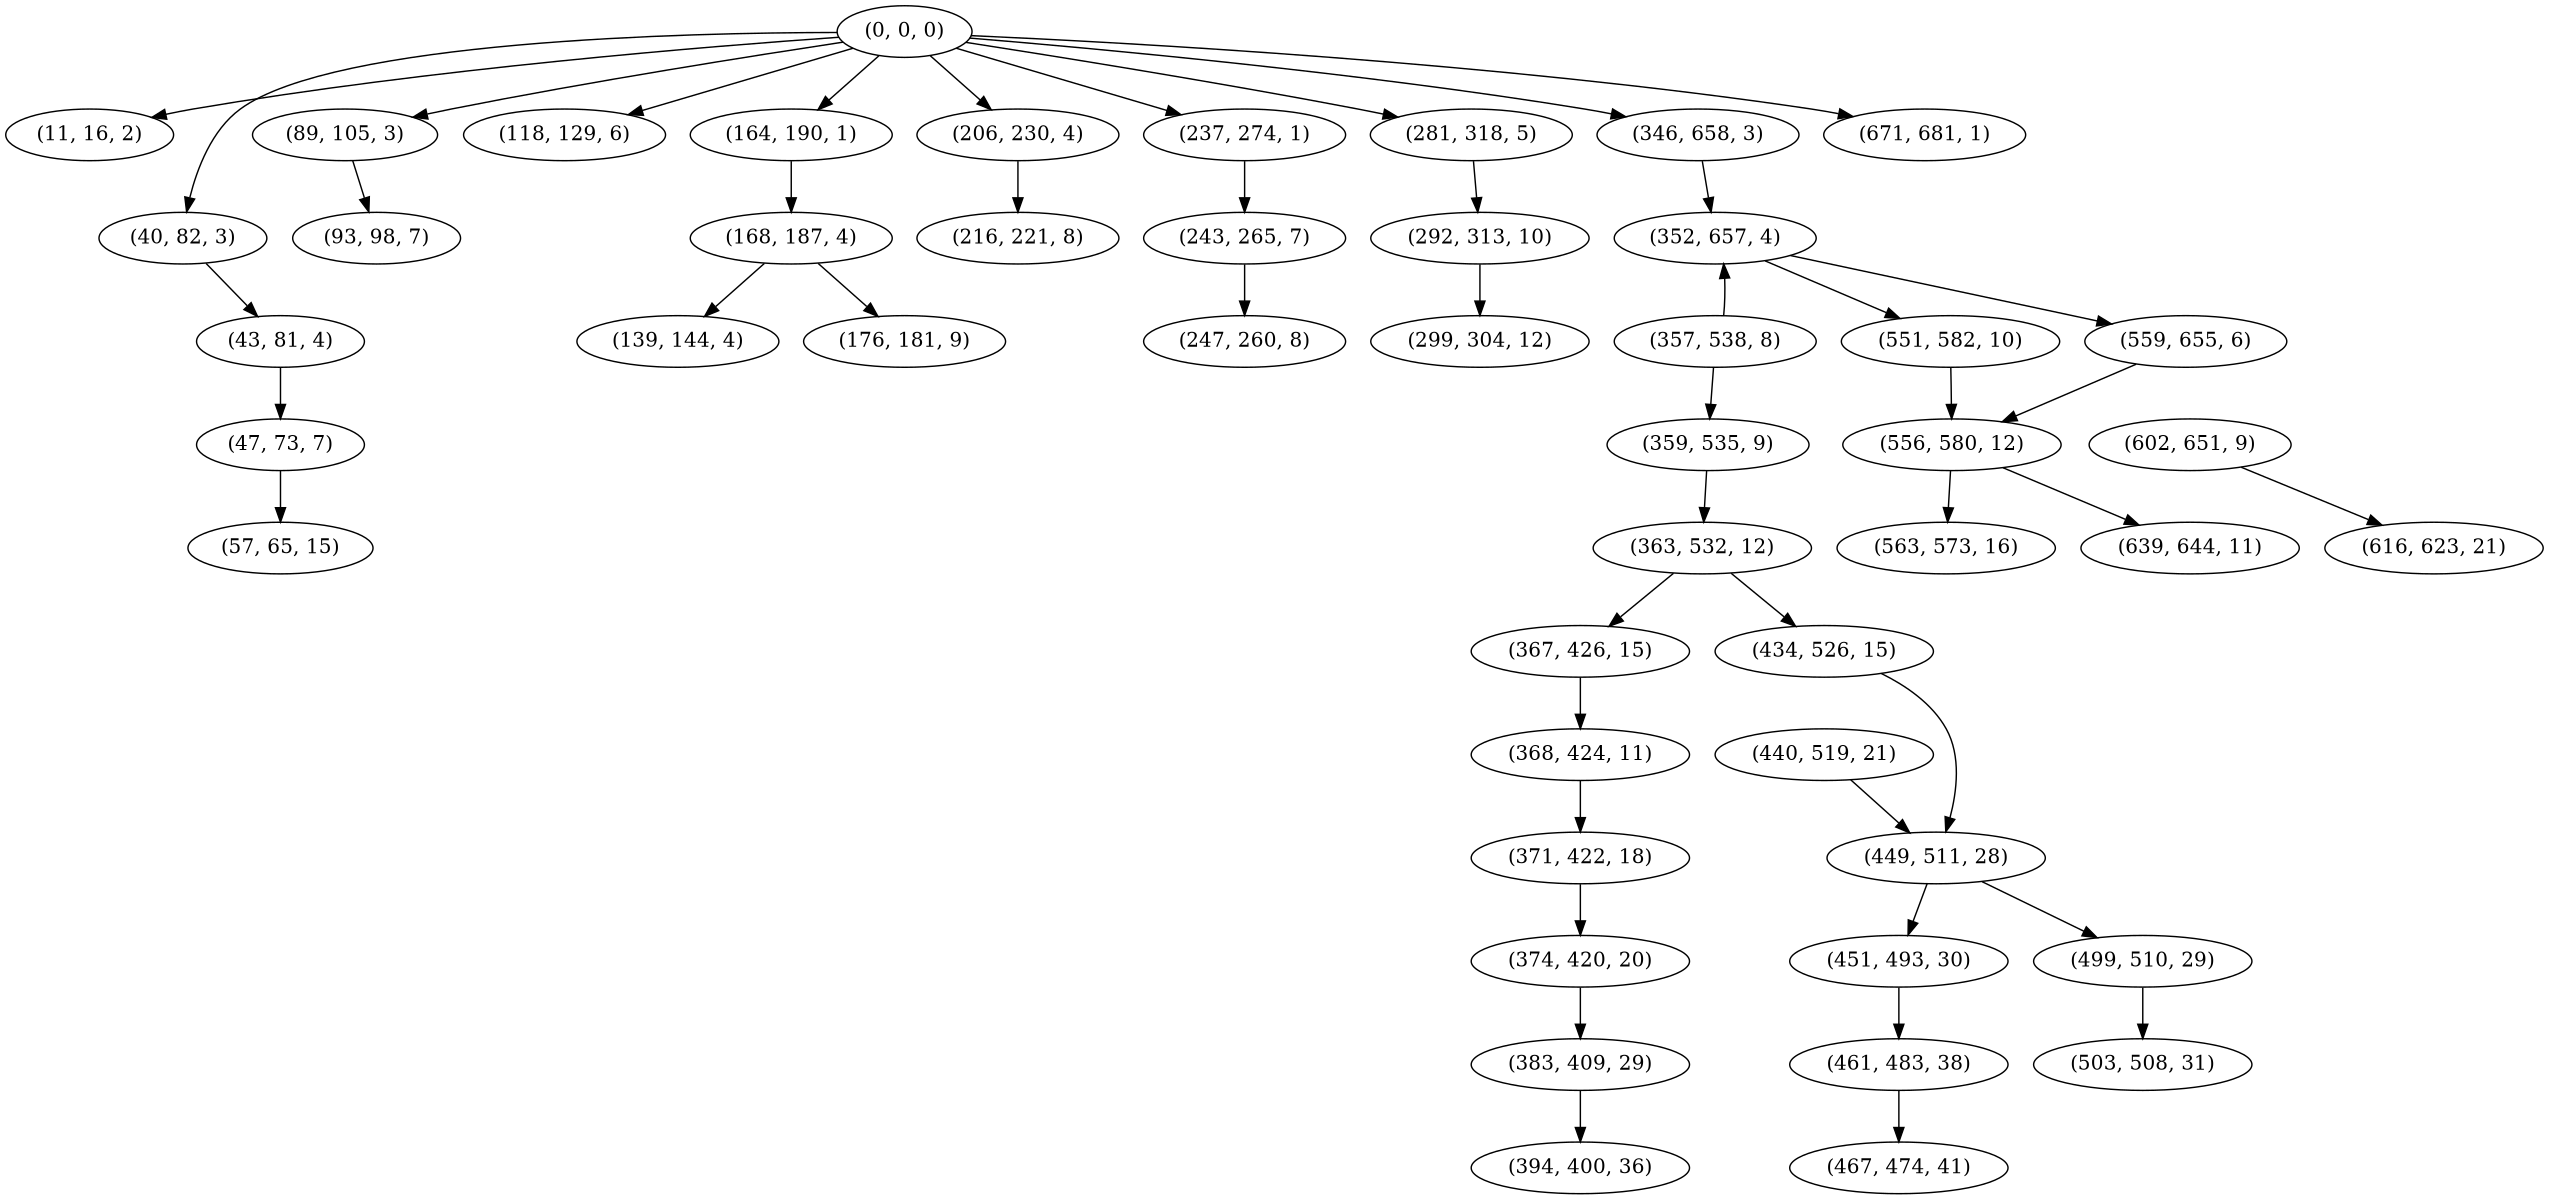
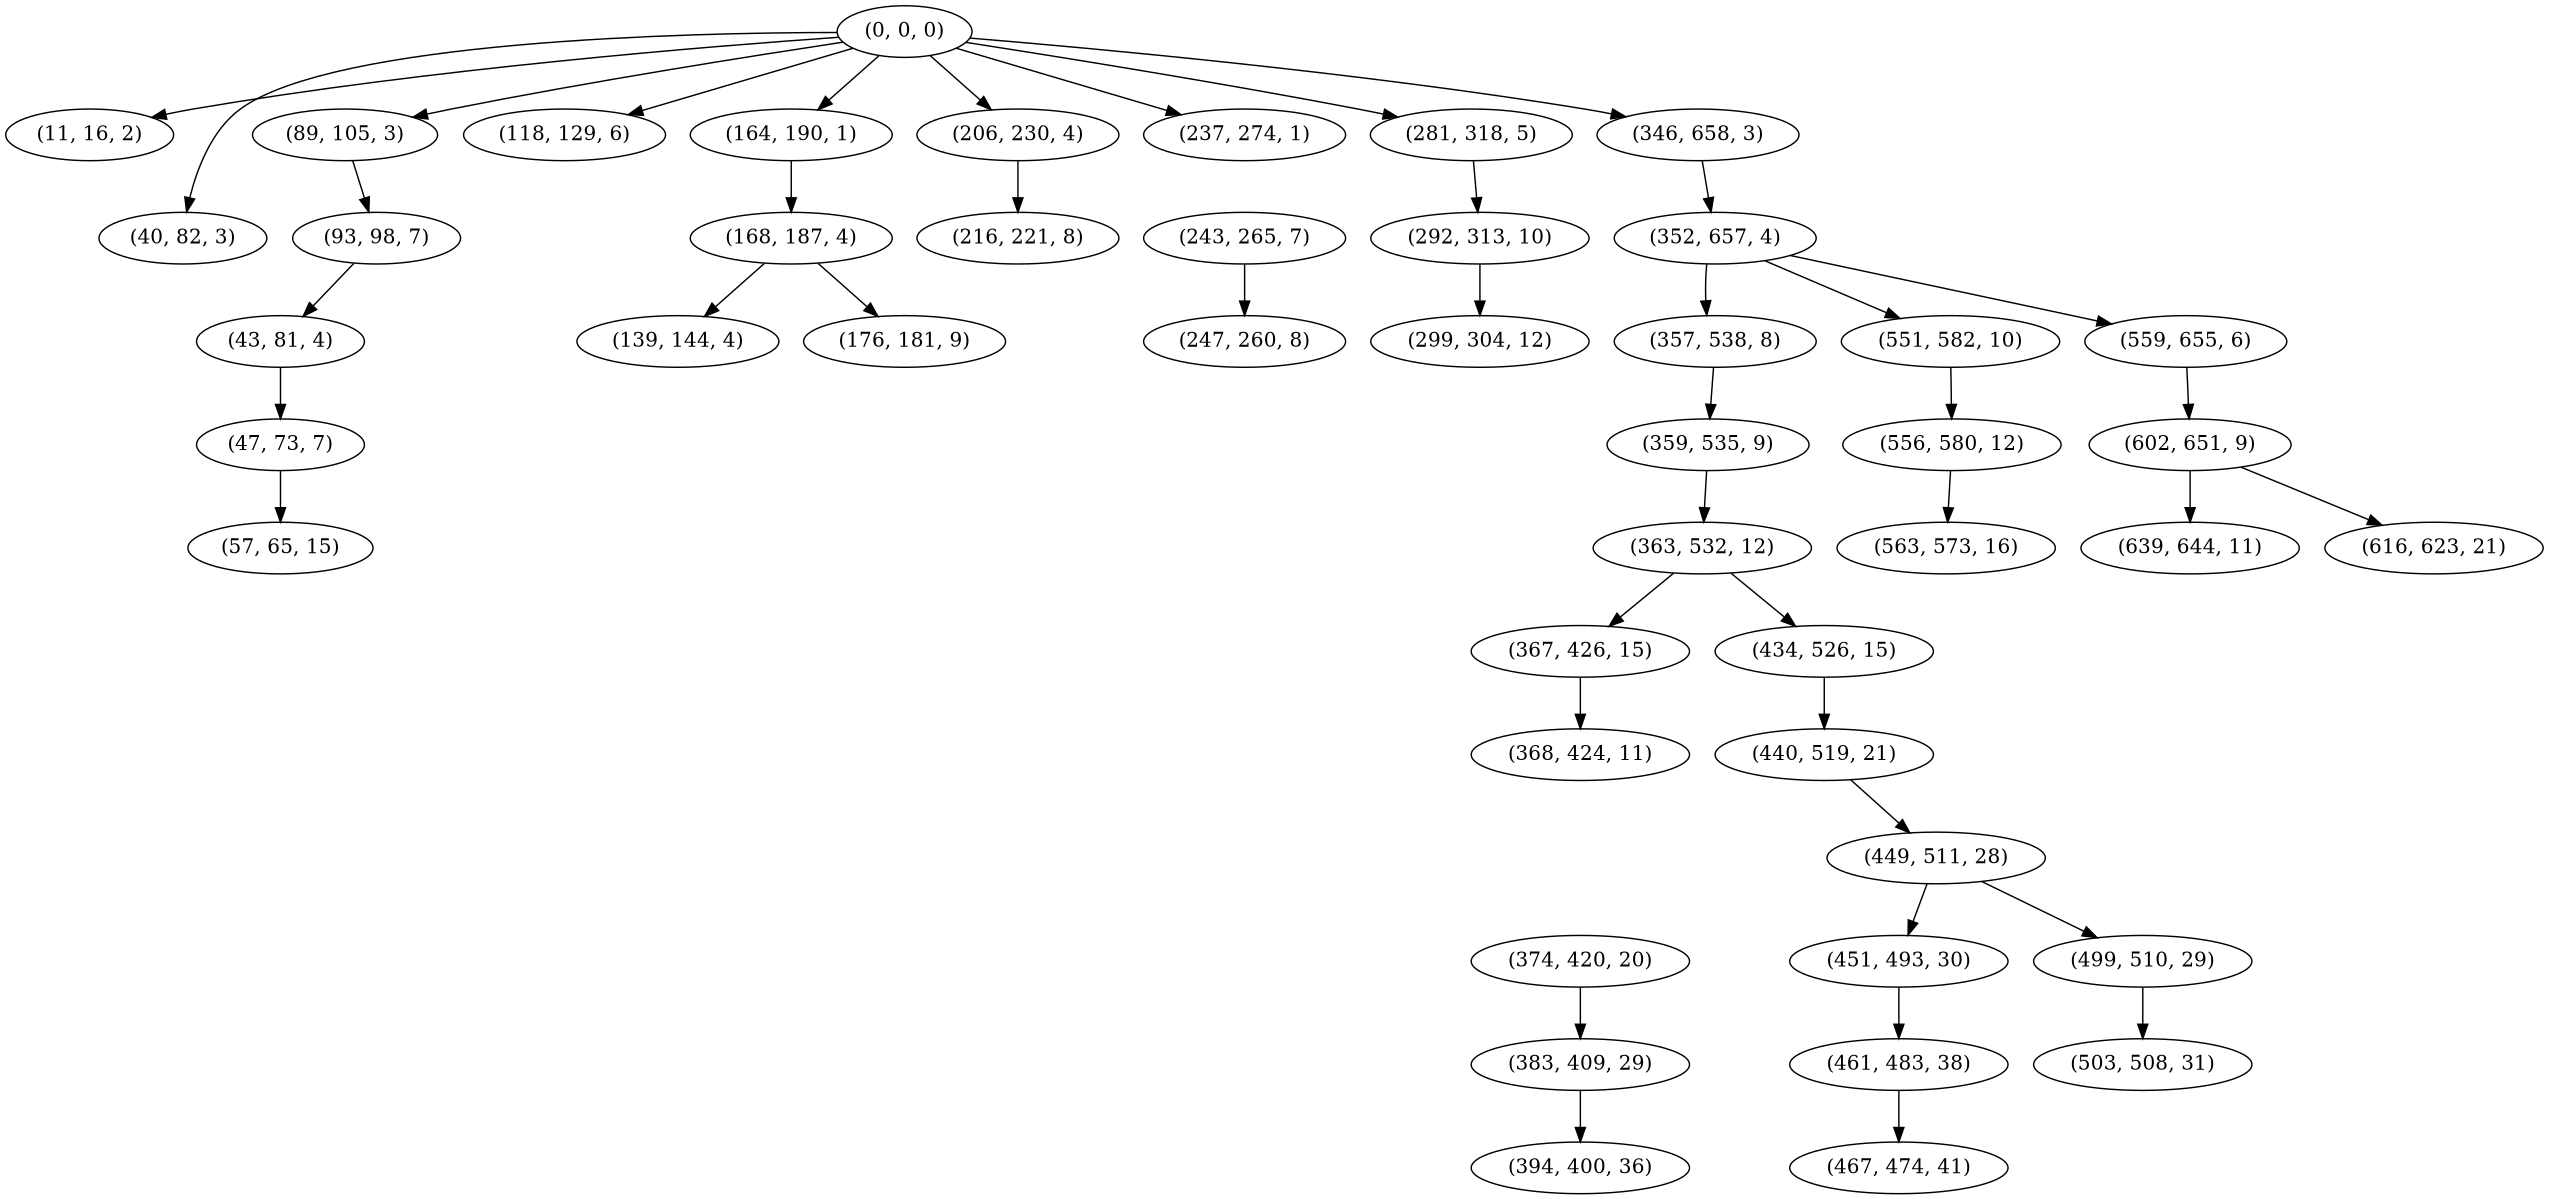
  digraph {
    "(0, 0, 0)"
    "(11, 16, 2)"
    "(40, 82, 3)"
    "(89, 105, 3)"
    "(118, 129, 6)"
    "(164, 190, 1)"
    "(206, 230, 4)"
    "(237, 274, 1)"
    "(281, 318, 5)"
    "(346, 658, 3)"
-   "(671, 681, 1)"
    "(43, 81, 4)"
    "(93, 98, 7)"
    "(168, 187, 4)"
    "(216, 221, 8)"
    "(243, 265, 7)"
    "(292, 313, 10)"
    "(352, 657, 4)"
    "(47, 73, 7)"
    "(57, 65, 15)"
    "(139, 144, 4)"
    "(176, 181, 9)"
    "(247, 260, 8)"
    "(299, 304, 12)"
    "(357, 538, 8)"
    "(551, 582, 10)"
    n27 [label="(559, 655, 6)"]
    "(359, 535, 9)"
    "(556, 580, 12)"
    "(602, 651, 9)"
    "(363, 532, 12)"
    "(367, 426, 15)"
    "(434, 526, 15)"
    n34 [label="(368, 424, 11)"]
    "(440, 519, 21)"
-   "(371, 422, 18)"
    "(374, 420, 20)"
    "(383, 409, 29)"
    "(394, 400, 36)"
    "(449, 511, 28)"
    "(451, 493, 30)"
    "(499, 510, 29)"
    "(461, 483, 38)"
    "(503, 508, 31)"
    "(467, 474, 41)"
    "(563, 573, 16)"
    "(616, 623, 21)"
    "(639, 644, 11)"
    "(0, 0, 0)" -> "(11, 16, 2)"
    "(0, 0, 0)" -> "(40, 82, 3)"
    "(0, 0, 0)" -> "(89, 105, 3)"
    "(0, 0, 0)" -> "(118, 129, 6)"
    "(0, 0, 0)" -> "(164, 190, 1)"
    "(0, 0, 0)" -> "(206, 230, 4)"
    "(0, 0, 0)" -> "(237, 274, 1)"
    "(0, 0, 0)" -> "(281, 318, 5)"
    "(0, 0, 0)" -> "(346, 658, 3)"
-   "(0, 0, 0)" -> "(671, 681, 1)"
-   "(40, 82, 3)" -> "(43, 81, 4)"
+   "(93, 98, 7)" -> "(43, 81, 4)"
    "(89, 105, 3)" -> "(93, 98, 7)"
    "(164, 190, 1)" -> "(168, 187, 4)"
    "(206, 230, 4)" -> "(216, 221, 8)"
-   "(237, 274, 1)" -> "(243, 265, 7)"
    "(281, 318, 5)" -> "(292, 313, 10)"
    "(346, 658, 3)" -> "(352, 657, 4)"
    "(43, 81, 4)" -> "(47, 73, 7)"
    "(168, 187, 4)" -> "(139, 144, 4)"
    "(168, 187, 4)" -> "(176, 181, 9)"
    "(243, 265, 7)" -> "(247, 260, 8)"
    "(292, 313, 10)" -> "(299, 304, 12)"
-   "(357, 538, 8)" -> "(352, 657, 4)"
+   "(352, 657, 4)" -> "(357, 538, 8)"
    "(352, 657, 4)" -> "(551, 582, 10)"
    "(352, 657, 4)" -> n27
    "(47, 73, 7)" -> "(57, 65, 15)"
    "(357, 538, 8)" -> "(359, 535, 9)"
    "(551, 582, 10)" -> "(556, 580, 12)"
-   n27 -> "(556, 580, 12)"
+   n27 -> "(602, 651, 9)"
    "(359, 535, 9)" -> "(363, 532, 12)"
    "(556, 580, 12)" -> "(563, 573, 16)"
    "(602, 651, 9)" -> "(616, 623, 21)"
-   "(556, 580, 12)" -> "(639, 644, 11)"
+   "(602, 651, 9)" -> "(639, 644, 11)"
    "(363, 532, 12)" -> "(367, 426, 15)"
    "(363, 532, 12)" -> "(434, 526, 15)"
    "(367, 426, 15)" -> n34
-   "(434, 526, 15)" -> "(449, 511, 28)"
-   n34 -> "(371, 422, 18)"
+   "(434, 526, 15)" -> "(440, 519, 21)"
    "(440, 519, 21)" -> "(449, 511, 28)"
-   "(371, 422, 18)" -> "(374, 420, 20)"
    "(374, 420, 20)" -> "(383, 409, 29)"
    "(383, 409, 29)" -> "(394, 400, 36)"
    "(449, 511, 28)" -> "(451, 493, 30)"
    "(449, 511, 28)" -> "(499, 510, 29)"
    "(451, 493, 30)" -> "(461, 483, 38)"
    "(499, 510, 29)" -> "(503, 508, 31)"
    "(461, 483, 38)" -> "(467, 474, 41)"
  }
